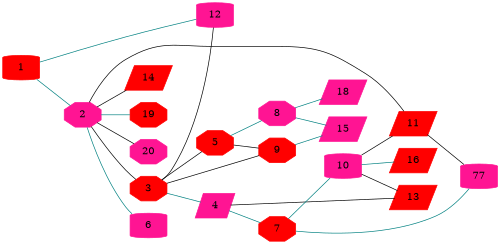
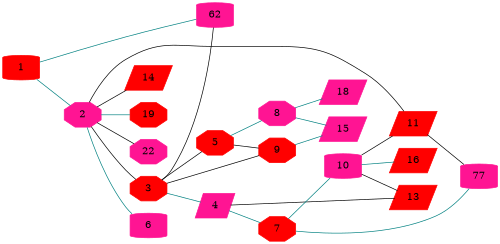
  graph {
    rankdir=LR
    node [color=red shape=octagon style=filled]
    edge [color=teal]
    1 [shape=cylinder]
    2 [color=deeppink]
-   12 [color=deeppink shape=cylinder]
+   12 [color=deeppink shape=cylinder label=62]
    3
    6 [color=deeppink shape=cylinder]
    11 [shape=parallelogram]
    14 [shape=parallelogram]
    19
-   20 [color=deeppink]
+   20 [color=deeppink label=22]
    4 [color=deeppink shape=parallelogram]
    5
    9
    n13 [color=deeppink label=77 shape=cylinder]
    7
    13 [shape=parallelogram]
    8 [color=deeppink]
    15 [color=deeppink shape=parallelogram]
    10 [color=deeppink shape=cylinder]
    18 [color=deeppink shape=parallelogram]
    16 [shape=parallelogram]
    1 -- 2
    1 -- 12
    2 -- 3 [color=black]
    2 -- 6
    2 -- 11 [color=black]
    2 -- 14 [color=black]
    2 -- 19
    2 -- 20 [color=black]
    3 -- 12 [color=black]
    3 -- 4
    3 -- 5 [color=black]
    3 -- 9 [color=black]
    11 -- n13 [color=black]
    4 -- 7
    4 -- 13 [color=black]
    5 -- 9 [color=black]
    5 -- 8
    9 -- 15
    7 -- n13
    7 -- 10
    8 -- 15
    8 -- 18
    10 -- 11 [color=black]
    10 -- 13 [color=black]
    10 -- 16
  }
